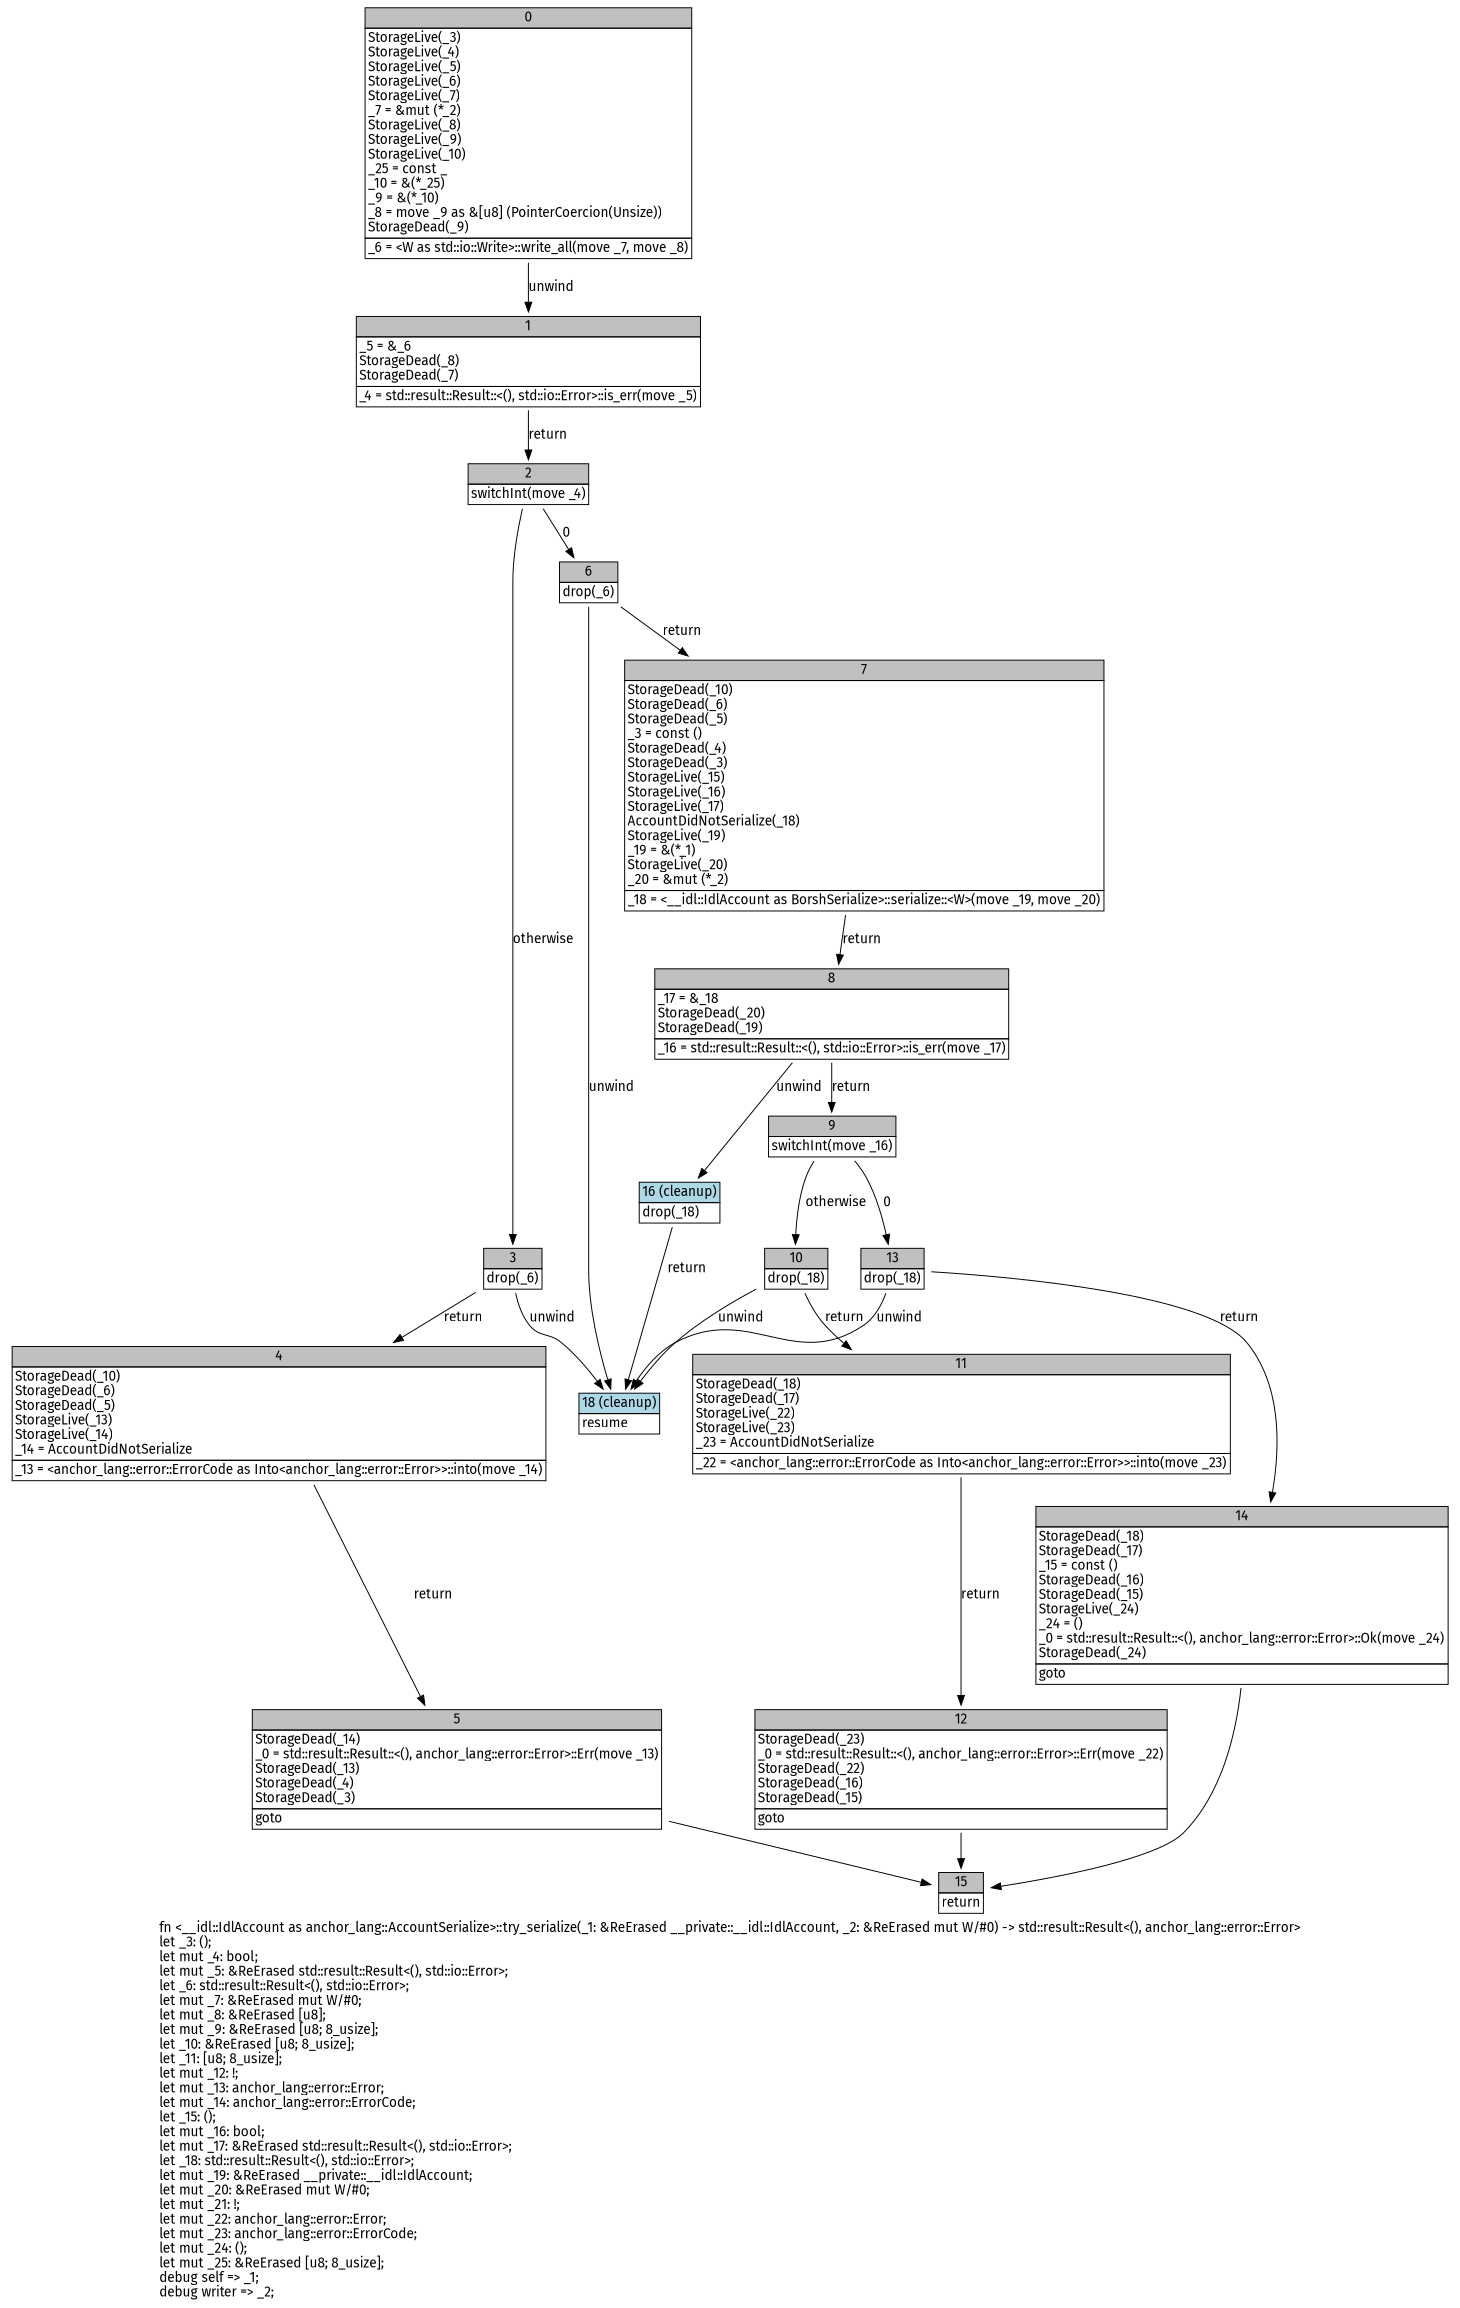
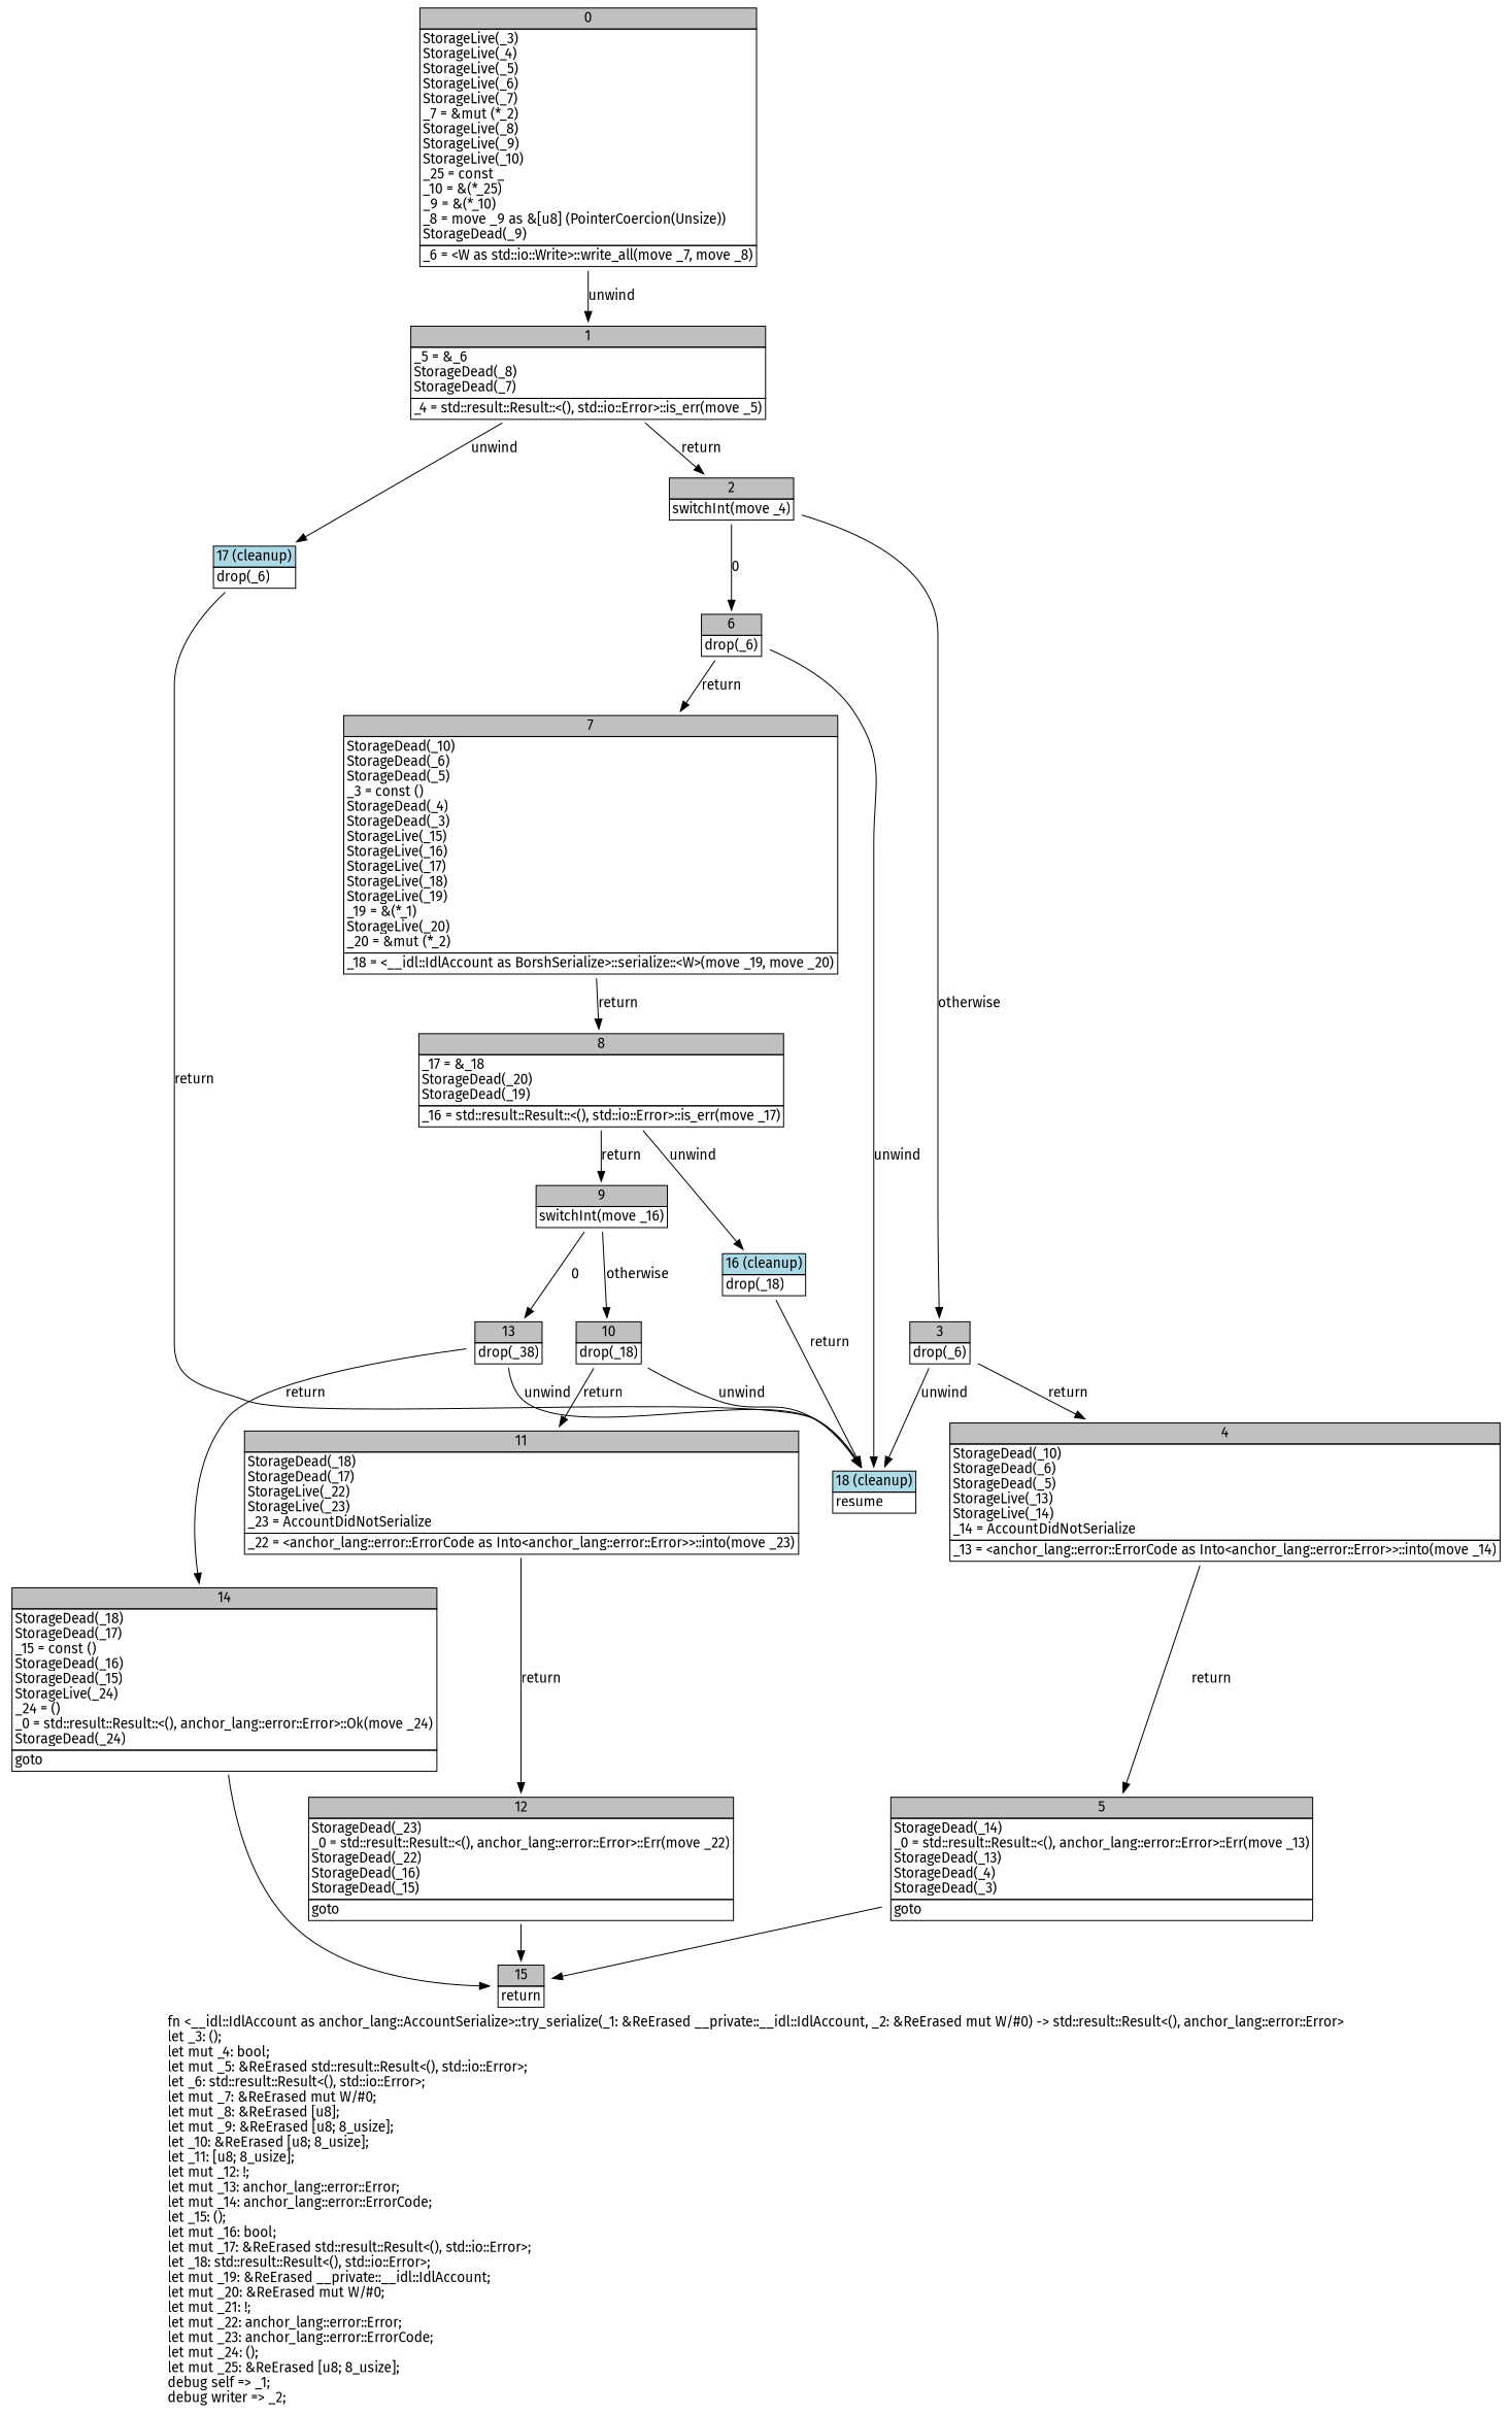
  digraph {
    fontname="Fira Sans"
    label=<fn &lt;__idl::IdlAccount as anchor_lang::AccountSerialize&gt;::try_serialize(_1: &amp;ReErased __private::__idl::IdlAccount, _2: &amp;ReErased mut W/#0) -&gt; std::result::Result&lt;(), anchor_lang::error::Error&gt;<br align="left"/>let _3: ();<br align="left"/>let mut _4: bool;<br align="left"/>let mut _5: &amp;ReErased std::result::Result&lt;(), std::io::Error&gt;;<br align="left"/>let _6: std::result::Result&lt;(), std::io::Error&gt;;<br align="left"/>let mut _7: &amp;ReErased mut W/#0;<br align="left"/>let mut _8: &amp;ReErased [u8];<br align="left"/>let mut _9: &amp;ReErased [u8; 8_usize];<br align="left"/>let _10: &amp;ReErased [u8; 8_usize];<br align="left"/>let _11: [u8; 8_usize];<br align="left"/>let mut _12: !;<br align="left"/>let mut _13: anchor_lang::error::Error;<br align="left"/>let mut _14: anchor_lang::error::ErrorCode;<br align="left"/>let _15: ();<br align="left"/>let mut _16: bool;<br align="left"/>let mut _17: &amp;ReErased std::result::Result&lt;(), std::io::Error&gt;;<br align="left"/>let _18: std::result::Result&lt;(), std::io::Error&gt;;<br align="left"/>let mut _19: &amp;ReErased __private::__idl::IdlAccount;<br align="left"/>let mut _20: &amp;ReErased mut W/#0;<br align="left"/>let mut _21: !;<br align="left"/>let mut _22: anchor_lang::error::Error;<br align="left"/>let mut _23: anchor_lang::error::ErrorCode;<br align="left"/>let mut _24: ();<br align="left"/>let mut _25: &amp;ReErased [u8; 8_usize];<br align="left"/>debug self =&gt; _1;<br align="left"/>debug writer =&gt; _2;<br align="left"/>>
    node [fontname="Fira Sans" shape=none]
    edge [fontname="Fira Sans"]
    n1 [label=<<table border="0" cellborder="1" cellspacing="0"><tr><td bgcolor="gray" align="center" colspan="1">0</td></tr><tr><td align="left" balign="left">StorageLive(_3)<br/>StorageLive(_4)<br/>StorageLive(_5)<br/>StorageLive(_6)<br/>StorageLive(_7)<br/>_7 = &amp;mut (*_2)<br/>StorageLive(_8)<br/>StorageLive(_9)<br/>StorageLive(_10)<br/>_25 = const _<br/>_10 = &amp;(*_25)<br/>_9 = &amp;(*_10)<br/>_8 = move _9 as &amp;[u8] (PointerCoercion(Unsize))<br/>StorageDead(_9)<br/></td></tr><tr><td align="left">_6 = &lt;W as std::io::Write&gt;::write_all(move _7, move _8)</td></tr></table>>]
    n2 [label=<<table border="0" cellborder="1" cellspacing="0"><tr><td bgcolor="gray" align="center" colspan="1">1</td></tr><tr><td align="left" balign="left">_5 = &amp;_6<br/>StorageDead(_8)<br/>StorageDead(_7)<br/></td></tr><tr><td align="left">_4 = std::result::Result::&lt;(), std::io::Error&gt;::is_err(move _5)</td></tr></table>>]
    n3 [label=<<table border="0" cellborder="1" cellspacing="0"><tr><td bgcolor="gray" align="center" colspan="1">2</td></tr><tr><td align="left">switchInt(move _4)</td></tr></table>>]
+   n4 [label=<<table border="0" cellborder="1" cellspacing="0"><tr><td bgcolor="lightblue" align="center" colspan="1">17 (cleanup)</td></tr><tr><td align="left">drop(_6)</td></tr></table>>]
    n5 [label=<<table border="0" cellborder="1" cellspacing="0"><tr><td bgcolor="gray" align="center" colspan="1">3</td></tr><tr><td align="left">drop(_6)</td></tr></table>>]
    n6 [label=<<table border="0" cellborder="1" cellspacing="0"><tr><td bgcolor="gray" align="center" colspan="1">6</td></tr><tr><td align="left">drop(_6)</td></tr></table>>]
    n7 [label=<<table border="0" cellborder="1" cellspacing="0"><tr><td bgcolor="lightblue" align="center" colspan="1">18 (cleanup)</td></tr><tr><td align="left">resume</td></tr></table>>]
    n8 [label=<<table border="0" cellborder="1" cellspacing="0"><tr><td bgcolor="gray" align="center" colspan="1">4</td></tr><tr><td align="left" balign="left">StorageDead(_10)<br/>StorageDead(_6)<br/>StorageDead(_5)<br/>StorageLive(_13)<br/>StorageLive(_14)<br/>_14 = AccountDidNotSerialize<br/></td></tr><tr><td align="left">_13 = &lt;anchor_lang::error::ErrorCode as Into&lt;anchor_lang::error::Error&gt;&gt;::into(move _14)</td></tr></table>>]
-   n9 [label=<<table border="0" cellborder="1" cellspacing="0"><tr><td bgcolor="gray" align="center" colspan="1">7</td></tr><tr><td align="left" balign="left">StorageDead(_10)<br/>StorageDead(_6)<br/>StorageDead(_5)<br/>_3 = const ()<br/>StorageDead(_4)<br/>StorageDead(_3)<br/>StorageLive(_15)<br/>StorageLive(_16)<br/>StorageLive(_17)<br/>AccountDidNotSerialize(_18)<br/>StorageLive(_19)<br/>_19 = &amp;(*_1)<br/>StorageLive(_20)<br/>_20 = &amp;mut (*_2)<br/></td></tr><tr><td align="left">_18 = &lt;__idl::IdlAccount as BorshSerialize&gt;::serialize::&lt;W&gt;(move _19, move _20)</td></tr></table>>]
+   n9 [label=<<table border="0" cellborder="1" cellspacing="0"><tr><td bgcolor="gray" align="center" colspan="1">7</td></tr><tr><td align="left" balign="left">StorageDead(_10)<br/>StorageDead(_6)<br/>StorageDead(_5)<br/>_3 = const ()<br/>StorageDead(_4)<br/>StorageDead(_3)<br/>StorageLive(_15)<br/>StorageLive(_16)<br/>StorageLive(_17)<br/>StorageLive(_18)<br/>StorageLive(_19)<br/>_19 = &amp;(*_1)<br/>StorageLive(_20)<br/>_20 = &amp;mut (*_2)<br/></td></tr><tr><td align="left">_18 = &lt;__idl::IdlAccount as BorshSerialize&gt;::serialize::&lt;W&gt;(move _19, move _20)</td></tr></table>>]
    n10 [label=<<table border="0" cellborder="1" cellspacing="0"><tr><td bgcolor="gray" align="center" colspan="1">5</td></tr><tr><td align="left" balign="left">StorageDead(_14)<br/>_0 = std::result::Result::&lt;(), anchor_lang::error::Error&gt;::Err(move _13)<br/>StorageDead(_13)<br/>StorageDead(_4)<br/>StorageDead(_3)<br/></td></tr><tr><td align="left">goto</td></tr></table>>]
    n11 [label=<<table border="0" cellborder="1" cellspacing="0"><tr><td bgcolor="gray" align="center" colspan="1">15</td></tr><tr><td align="left">return</td></tr></table>>]
    n12 [label=<<table border="0" cellborder="1" cellspacing="0"><tr><td bgcolor="gray" align="center" colspan="1">8</td></tr><tr><td align="left" balign="left">_17 = &amp;_18<br/>StorageDead(_20)<br/>StorageDead(_19)<br/></td></tr><tr><td align="left">_16 = std::result::Result::&lt;(), std::io::Error&gt;::is_err(move _17)</td></tr></table>>]
    n13 [label=<<table border="0" cellborder="1" cellspacing="0"><tr><td bgcolor="gray" align="center" colspan="1">9</td></tr><tr><td align="left">switchInt(move _16)</td></tr></table>>]
    n14 [label=<<table border="0" cellborder="1" cellspacing="0"><tr><td bgcolor="lightblue" align="center" colspan="1">16 (cleanup)</td></tr><tr><td align="left">drop(_18)</td></tr></table>>]
    n15 [label=<<table border="0" cellborder="1" cellspacing="0"><tr><td bgcolor="gray" align="center" colspan="1">10</td></tr><tr><td align="left">drop(_18)</td></tr></table>>]
-   n16 [label=<<table border="0" cellborder="1" cellspacing="0"><tr><td bgcolor="gray" align="center" colspan="1">13</td></tr><tr><td align="left">drop(_18)</td></tr></table>>]
+   n16 [label=<<table border="0" cellborder="1" cellspacing="0"><tr><td bgcolor="gray" align="center" colspan="1">13</td></tr><tr><td align="left">drop(_38)</td></tr></table>>]
    n17 [label=<<table border="0" cellborder="1" cellspacing="0"><tr><td bgcolor="gray" align="center" colspan="1">11</td></tr><tr><td align="left" balign="left">StorageDead(_18)<br/>StorageDead(_17)<br/>StorageLive(_22)<br/>StorageLive(_23)<br/>_23 = AccountDidNotSerialize<br/></td></tr><tr><td align="left">_22 = &lt;anchor_lang::error::ErrorCode as Into&lt;anchor_lang::error::Error&gt;&gt;::into(move _23)</td></tr></table>>]
    n18 [label=<<table border="0" cellborder="1" cellspacing="0"><tr><td bgcolor="gray" align="center" colspan="1">14</td></tr><tr><td align="left" balign="left">StorageDead(_18)<br/>StorageDead(_17)<br/>_15 = const ()<br/>StorageDead(_16)<br/>StorageDead(_15)<br/>StorageLive(_24)<br/>_24 = ()<br/>_0 = std::result::Result::&lt;(), anchor_lang::error::Error&gt;::Ok(move _24)<br/>StorageDead(_24)<br/></td></tr><tr><td align="left">goto</td></tr></table>>]
    n19 [label=<<table border="0" cellborder="1" cellspacing="0"><tr><td bgcolor="gray" align="center" colspan="1">12</td></tr><tr><td align="left" balign="left">StorageDead(_23)<br/>_0 = std::result::Result::&lt;(), anchor_lang::error::Error&gt;::Err(move _22)<br/>StorageDead(_22)<br/>StorageDead(_16)<br/>StorageDead(_15)<br/></td></tr><tr><td align="left">goto</td></tr></table>>]
    n1 -> n2 [label=unwind]
    n2 -> n3 [label=return]
+   n2 -> n4 [label=unwind]
    n3 -> n5 [label=otherwise]
    n3 -> n6 [label=0]
+   n4 -> n7 [label=return]
    n5 -> n7 [label=unwind]
    n5 -> n8 [label=return]
    n6 -> n7 [label=unwind]
    n6 -> n9 [label=return]
    n8 -> n10 [label=return]
    n9 -> n12 [label=return]
    n10 -> n11
    n12 -> n13 [label=return]
    n12 -> n14 [label=unwind]
    n13 -> n15 [label=otherwise]
    n13 -> n16 [label=0]
    n14 -> n7 [label=return]
    n15 -> n7 [label=unwind]
    n15 -> n17 [label=return]
    n16 -> n7 [label=unwind]
    n16 -> n18 [label=return]
    n17 -> n19 [label=return]
    n18 -> n11
    n19 -> n11
  }
